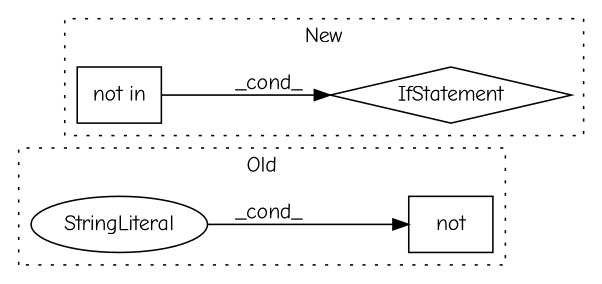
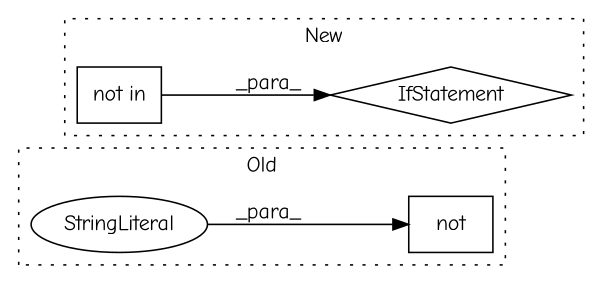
  digraph {
    fontname="Comic Neue"
    rankdir=LR
    node [fontname="Comic Neue" shape=box]
    edge [fontname="Comic Neue"]
    n1 [a=32 l="6,1" label=not s="15079,15112"]
    n2 [a=45 l=16 label=StringLiteral s=15085 shape=ellipse]
    n3 [a=108 l=18 label="not in" s=16752]
    n4 [a=25 l="12,2" label=IfStatement s="16740,16770" shape=diamond]
    subgraph cluster_1 {
      label=Old
      style=dotted
      n1
      n2
    }
    subgraph cluster_2 {
      label=New
      style=dotted
      n3
      n4
    }
-   n2 -> n1 [label=_cond_]
-   n3 -> n4 [label=_cond_]
+   n2 -> n1 [label=_para_]
+   n3 -> n4 [label=_para_]
  }
